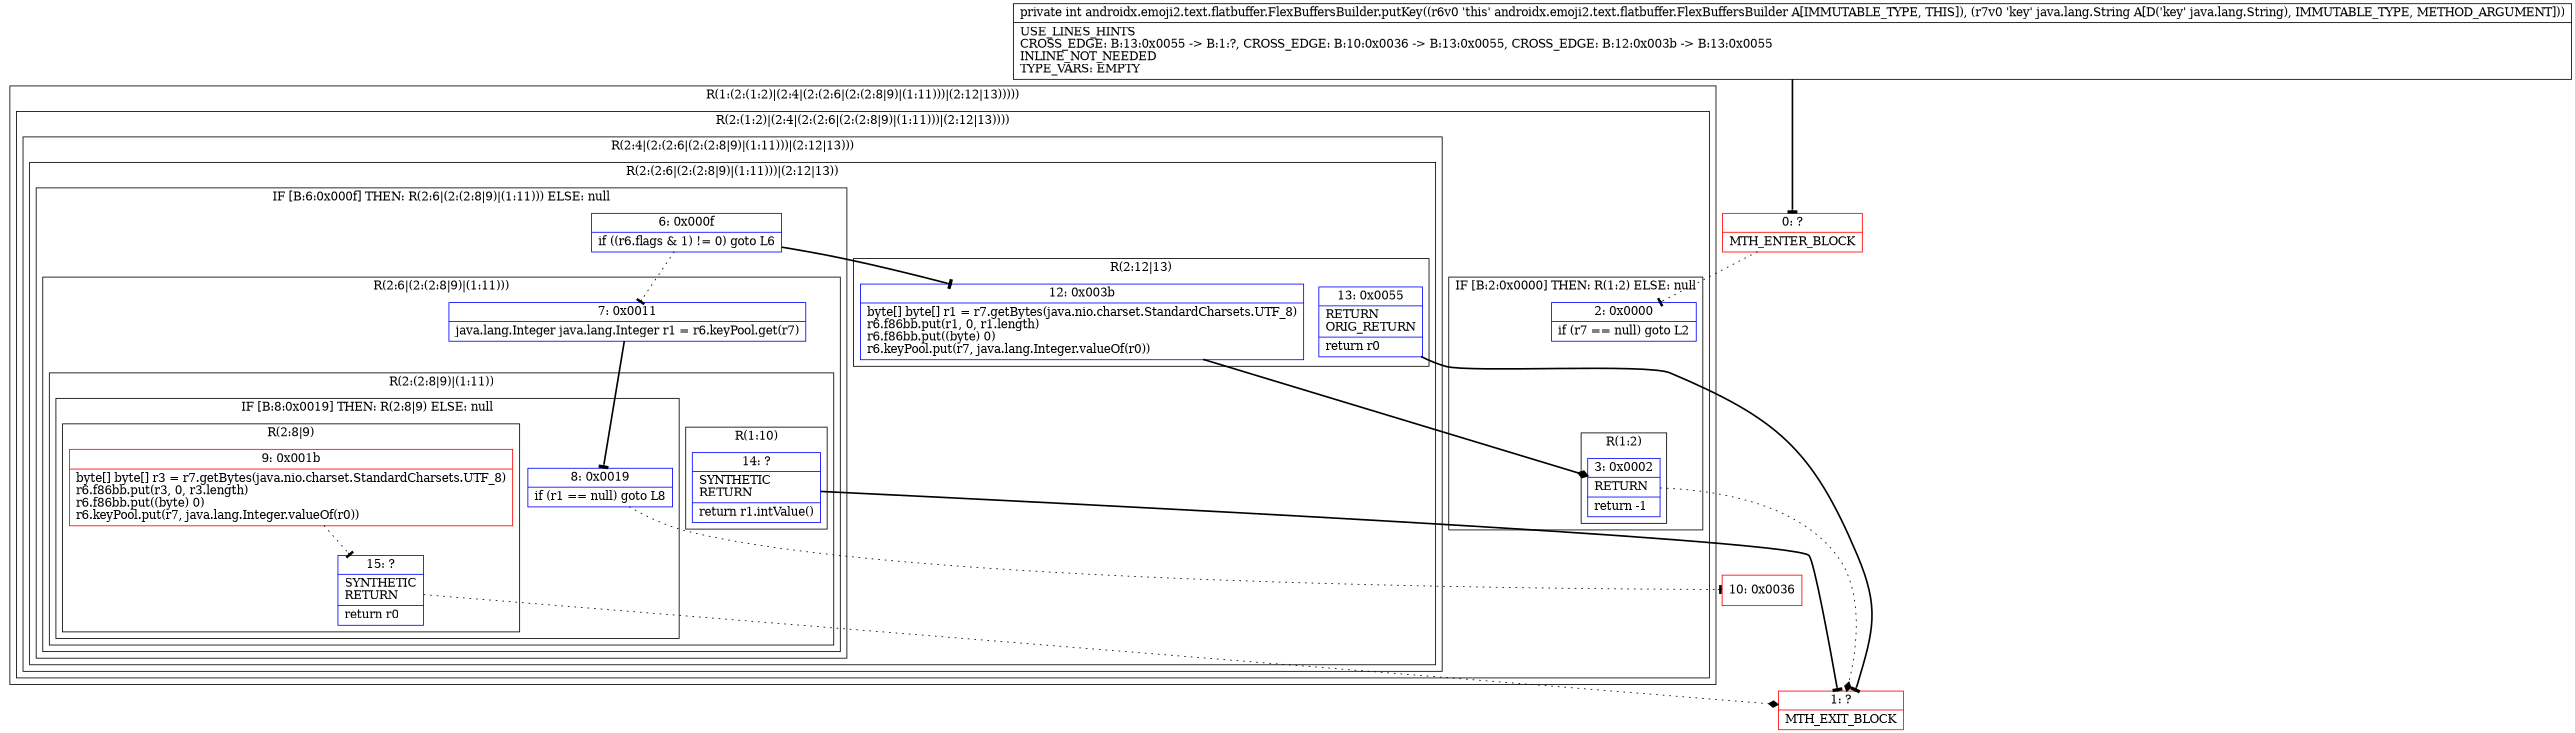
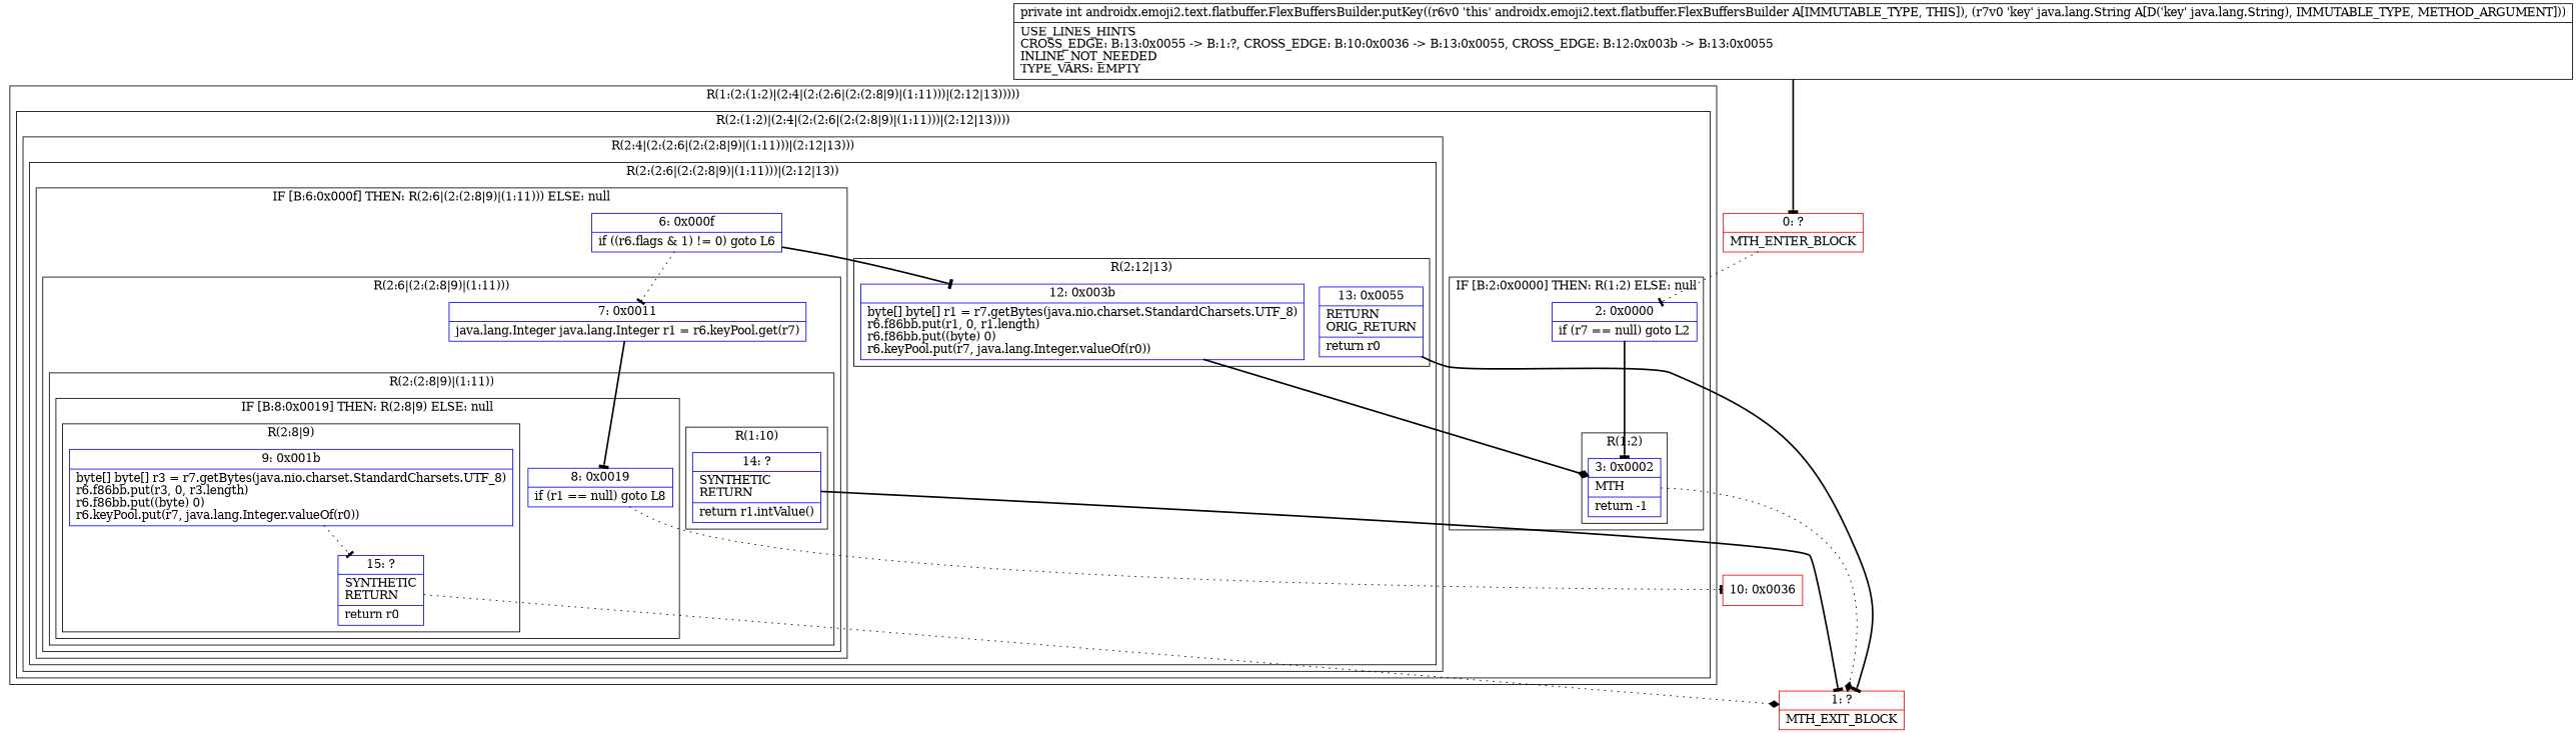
  digraph {
    node [color=blue shape=record]
    edge [arrowhead=tee style=bold]
-   n1 [label="{3\:\ 0x0002|RETURN\l|return \-1\l}"]
+   n1 [label="{3\:\ 0x0002|MTH\l|return \-1\l}"]
    n2 [label="{2\:\ 0x0000|if (r7 == null) goto L2\l}"]
-   n3 [color=red label="{9\:\ 0x001b|byte[] byte[] r3 = r7.getBytes(java.nio.charset.StandardCharsets.UTF_8)\lr6.f86bb.put(r3, 0, r3.length)\lr6.f86bb.put((byte) 0)\lr6.keyPool.put(r7, java.lang.Integer.valueOf(r0))\l}"]
+   n3 [label="{9\:\ 0x001b|byte[] byte[] r3 = r7.getBytes(java.nio.charset.StandardCharsets.UTF_8)\lr6.f86bb.put(r3, 0, r3.length)\lr6.f86bb.put((byte) 0)\lr6.keyPool.put(r7, java.lang.Integer.valueOf(r0))\l}"]
    n4 [label="{15\:\ ?|SYNTHETIC\lRETURN\l|return r0\l}"]
    n5 [label="{8\:\ 0x0019|if (r1 == null) goto L8\l}"]
    n6 [label="{14\:\ ?|SYNTHETIC\lRETURN\l|return r1.intValue()\l}"]
    n7 [label="{7\:\ 0x0011|java.lang.Integer java.lang.Integer r1 = r6.keyPool.get(r7)\l}"]
    n8 [label="{6\:\ 0x000f|if ((r6.flags & 1) != 0) goto L6\l}"]
    n9 [label="{12\:\ 0x003b|byte[] byte[] r1 = r7.getBytes(java.nio.charset.StandardCharsets.UTF_8)\lr6.f86bb.put(r1, 0, r1.length)\lr6.f86bb.put((byte) 0)\lr6.keyPool.put(r7, java.lang.Integer.valueOf(r0))\l}"]
    n10 [label="{13\:\ 0x0055|RETURN\lORIG_RETURN\l|return r0\l}"]
    n11 [color=red label="{1\:\ ?|MTH_EXIT_BLOCK\l}"]
    n12 [color=red label="{10\:\ 0x0036}"]
    n13 [color=red label="{0\:\ ?|MTH_ENTER_BLOCK\l}"]
    n14 [label="{private int androidx.emoji2.text.flatbuffer.FlexBuffersBuilder.putKey((r6v0 'this' androidx.emoji2.text.flatbuffer.FlexBuffersBuilder A[IMMUTABLE_TYPE, THIS]), (r7v0 'key' java.lang.String A[D('key' java.lang.String), IMMUTABLE_TYPE, METHOD_ARGUMENT]))  | USE_LINES_HINTS\lCROSS_EDGE: B:13:0x0055 \-\> B:1:?, CROSS_EDGE: B:10:0x0036 \-\> B:13:0x0055, CROSS_EDGE: B:12:0x003b \-\> B:13:0x0055\lINLINE_NOT_NEEDED\lTYPE_VARS: EMPTY\l}" color=""]
    subgraph cluster_1 {
      label="R(1:(2:(1:2)|(2:4|(2:(2:6|(2:(2:8|9)|(1:11)))|(2:12|13)))))"
      subgraph cluster_2 {
        label="R(2:(1:2)|(2:4|(2:(2:6|(2:(2:8|9)|(1:11)))|(2:12|13))))"
        subgraph cluster_3 {
          label="IF [B:2:0x0000] THEN: R(1:2) ELSE: null"
          n2
          subgraph cluster_4 {
            label="R(1:2)"
            n1
          }
        }
        subgraph cluster_5 {
          label="R(2:4|(2:(2:6|(2:(2:8|9)|(1:11)))|(2:12|13)))"
          subgraph cluster_6 {
            label="R(2:(2:6|(2:(2:8|9)|(1:11)))|(2:12|13))"
            subgraph cluster_7 {
              label="IF [B:6:0x000f] THEN: R(2:6|(2:(2:8|9)|(1:11))) ELSE: null"
              n8
              subgraph cluster_8 {
                label="R(2:6|(2:(2:8|9)|(1:11)))"
                n7
                subgraph cluster_9 {
                  label="R(2:(2:8|9)|(1:11))"
                  subgraph cluster_10 {
                    label="IF [B:8:0x0019] THEN: R(2:8|9) ELSE: null"
                    n5
                    subgraph cluster_11 {
                      label="R(2:8|9)"
                      n3
                      n4
                    }
                  }
                  subgraph cluster_12 {
                    label="R(1:10)"
                    n6
                  }
                }
              }
            }
            subgraph cluster_13 {
              label="R(2:12|13)"
              n9
              n10
            }
          }
        }
      }
    }
    n1 -> n11 [arrowhead=diamond style=dotted]
+   n2 -> n1
    n3 -> n4 [style=dotted]
    n4 -> n11 [arrowhead=diamond style=dotted]
    n5 -> n12 [style=dotted]
    n6 -> n11
    n7 -> n5
    n8 -> n7 [style=dotted]
    n8 -> n9
    n9 -> n1 [arrowhead=diamond]
    n10 -> n11
    n13 -> n2 [style=dotted]
    n14 -> n13
  }
